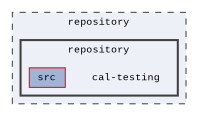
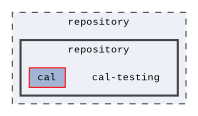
  digraph {
    compound=true
    fontname="Liberation Mono"
    node [fontname="Liberation Mono" fontsize=10]
    n1 [height=0.2 label="cal-testing" shape=plaintext width=0.4 color=deeppink]
-   n2 [color=red fillcolor="#a2b4d6" height=0.2 label=src shape=box style=filled width=0.4]
+   n2 [color=red fillcolor="#a2b4d6" height=0.2 label=cal shape=box style=filled width=0.4]
    subgraph cluster_1 {
      bgcolor="#edf0f7"
      fontsize=10
      label=repository
      pencolor=grey25
      style="filled,dashed"
      subgraph cluster_2 {
        bgcolor="#edf0f7"
        fontsize=10
        pencolor=grey25
        style="filled,bold"
        n1
        n2
      }
    }
  }
